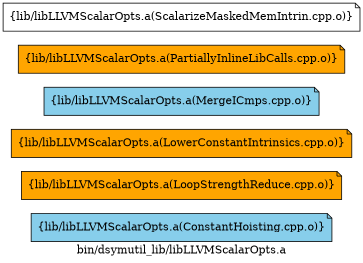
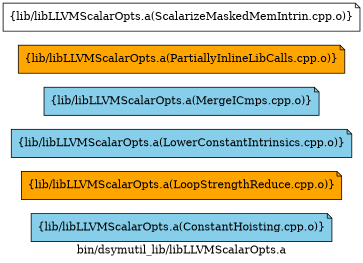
  digraph {
    label="bin/dsymutil_lib/libLLVMScalarOpts.a"
    rankdir=LR
    node [group=0 shape=note style=filled fillcolor=skyblue]
    n1 [label="{lib/libLLVMScalarOpts.a(ConstantHoisting.cpp.o)}"]
    n2 [label="{lib/libLLVMScalarOpts.a(LoopStrengthReduce.cpp.o)}" fillcolor=orange]
-   n3 [label="{lib/libLLVMScalarOpts.a(LowerConstantIntrinsics.cpp.o)}" fillcolor=orange]
+   n3 [label="{lib/libLLVMScalarOpts.a(LowerConstantIntrinsics.cpp.o)}"]
    n4 [label="{lib/libLLVMScalarOpts.a(MergeICmps.cpp.o)}"]
    n5 [label="{lib/libLLVMScalarOpts.a(PartiallyInlineLibCalls.cpp.o)}" fillcolor=orange]
    n6 [label="{lib/libLLVMScalarOpts.a(ScalarizeMaskedMemIntrin.cpp.o)}" fillcolor=white]
  }
